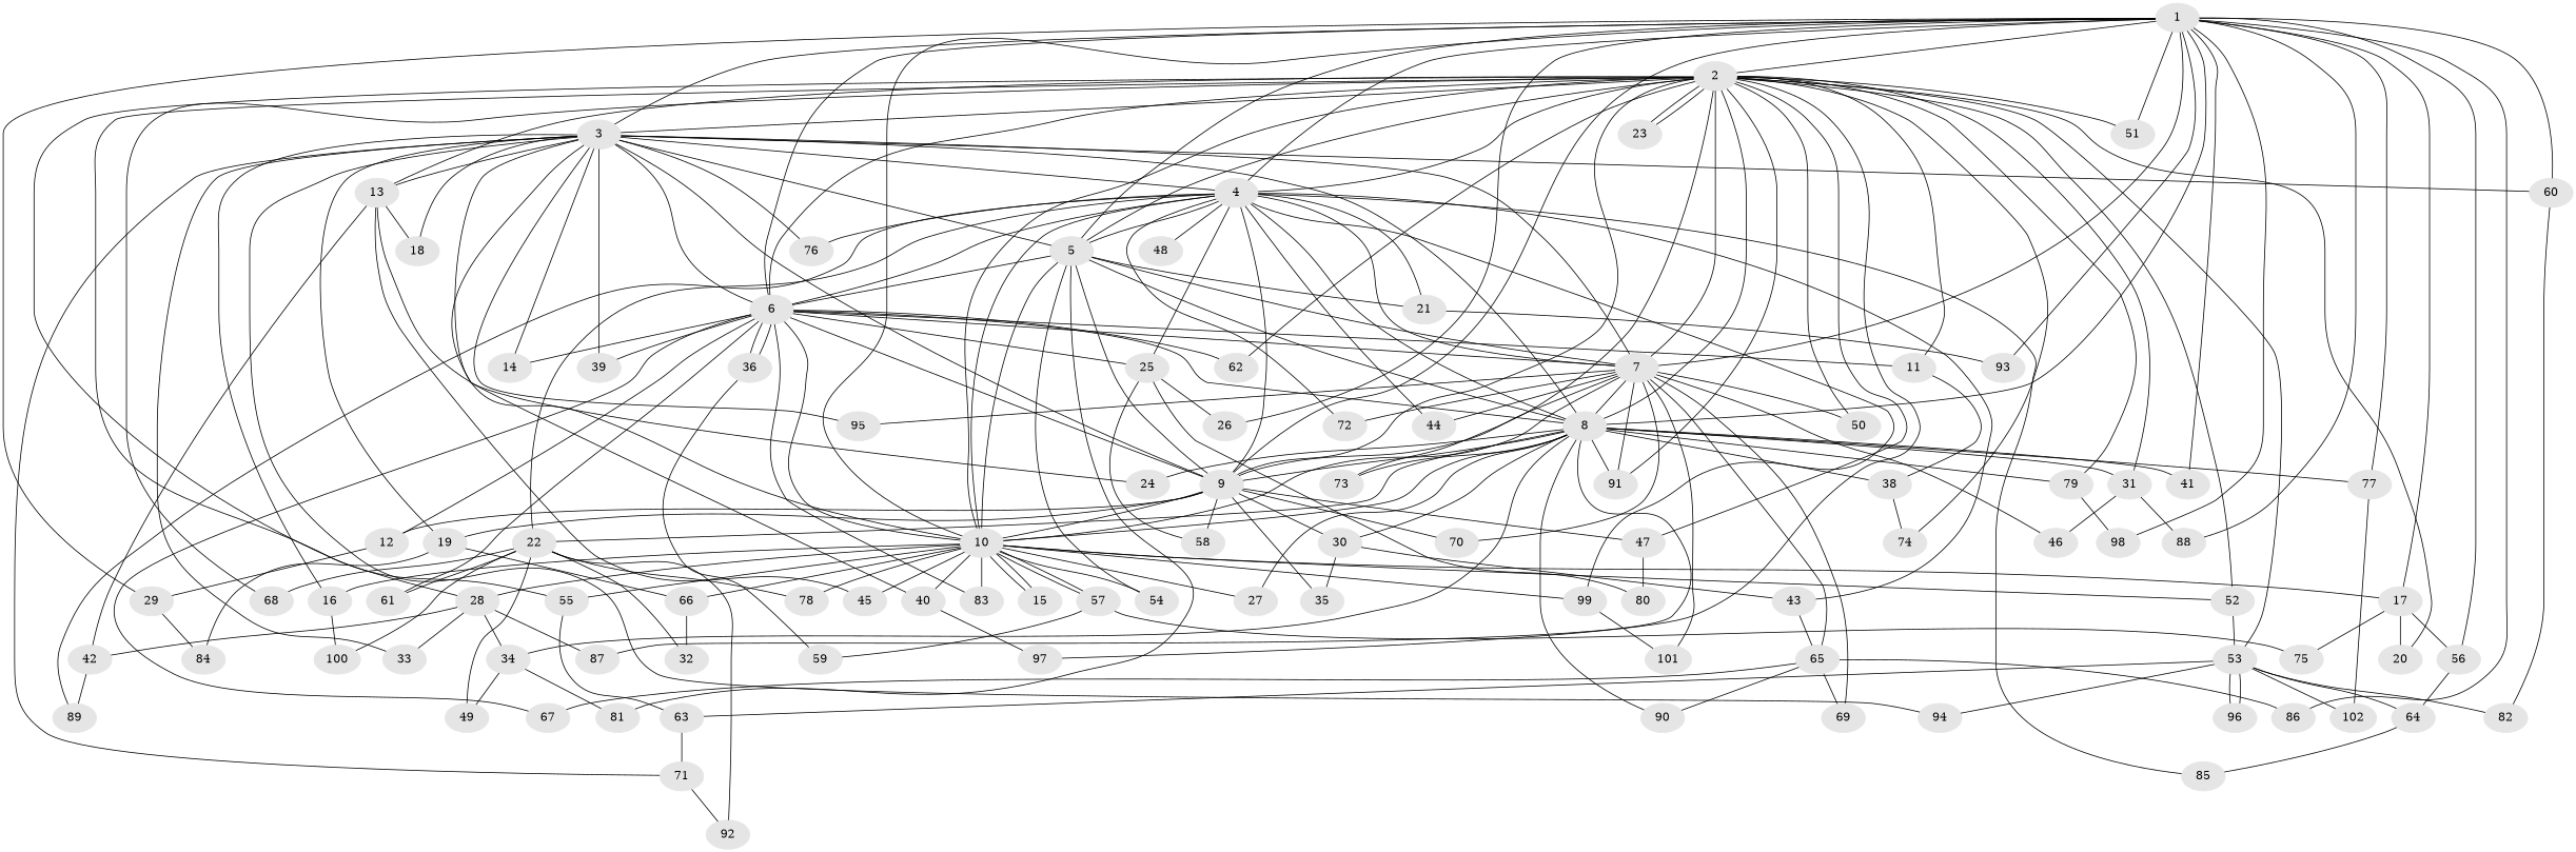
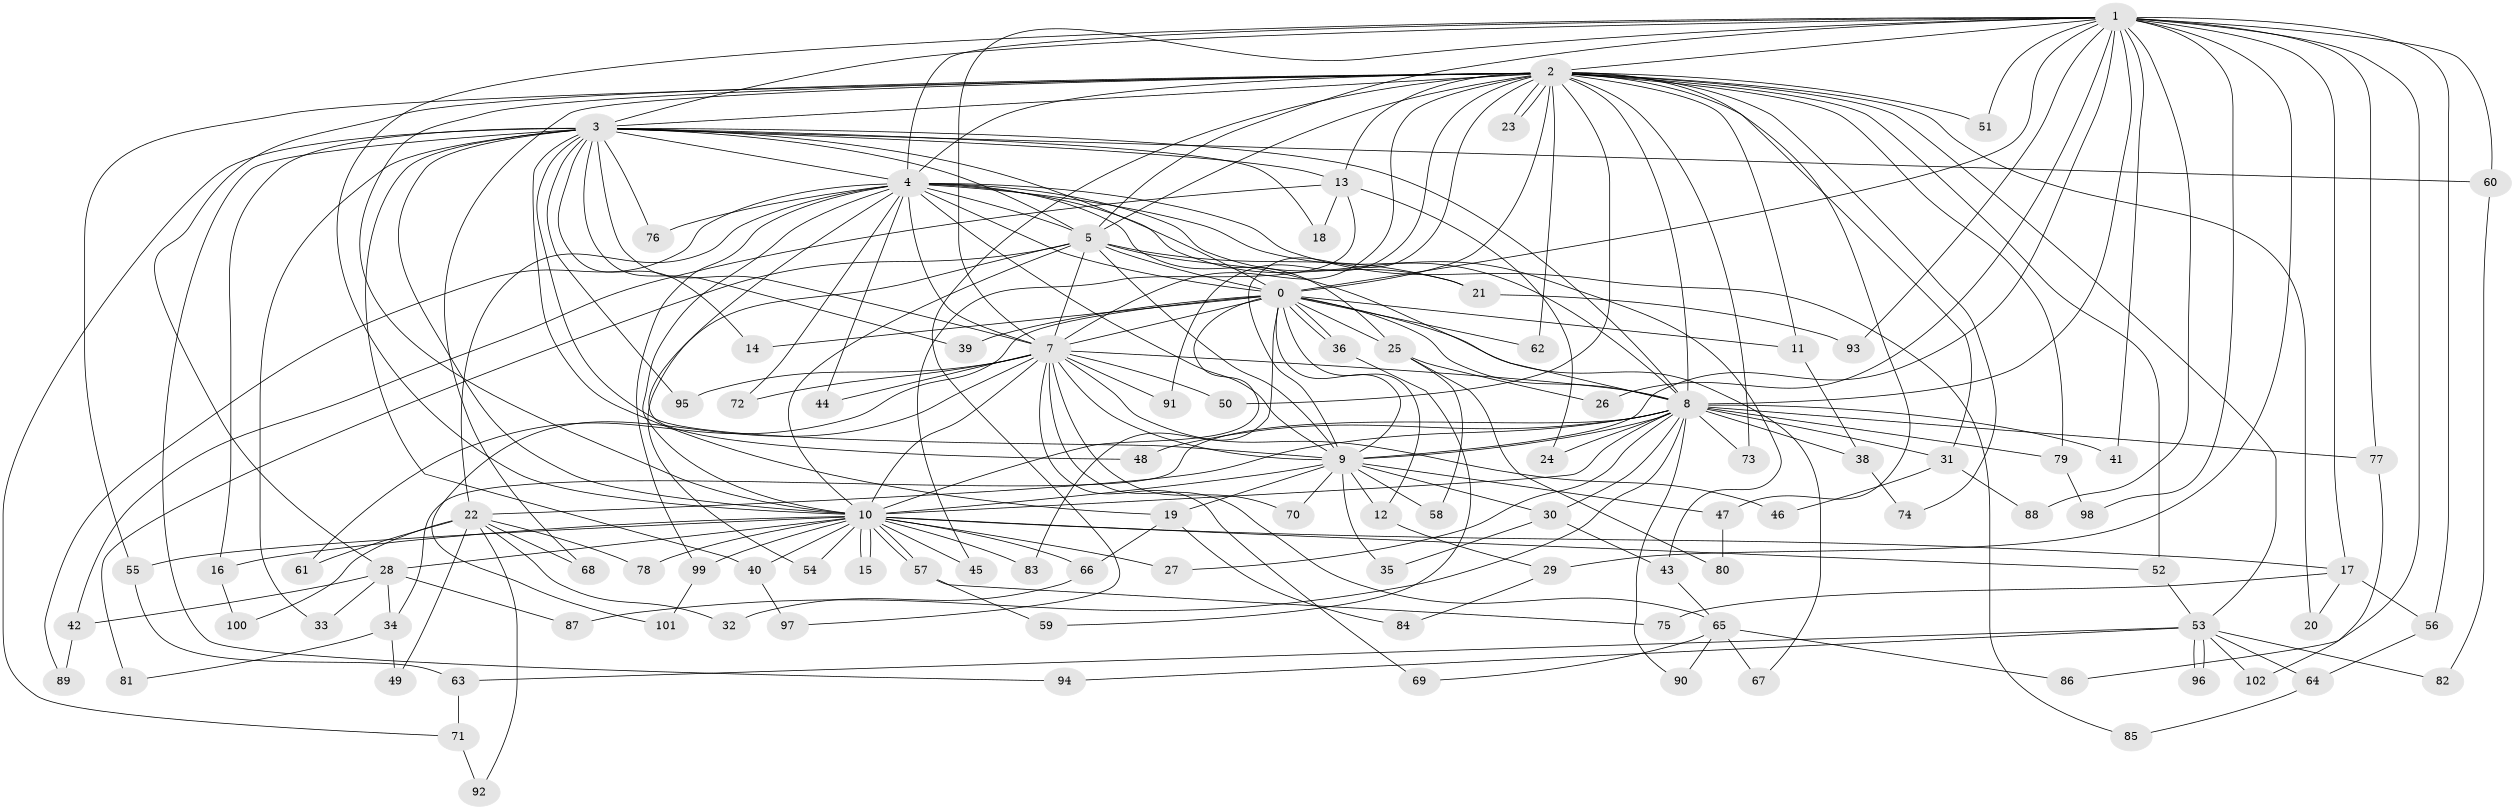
  graph {
    node [color=gray90 style=filled]
    1
    2
    3
    4
    5
-   6
+   6 [label=0]
    7
    8
    9
    10
    17
    26
    29
    41
    51
    56
    60
    77
    86
    88
    93
    98
    11
    13
    20
    23
    28
    31
    47
    50
    52
    53
    55
    62
    68
    73
    74
    79
    91
    97
    14
    16
    18
    19
    33
    39
    40
    71
    76
    94
    95
    21
    22
    25
    43
    44
    48
    72
    85
    89
    99
    54
    81
    12
    36
    61
    67
    83
    46
    65
    69
    70
    101
    24
    27
    30
    34
    38
    87
    90
    35
    58
    15
    45
    57
    66
    78
    75
    84
    64
    82
    102
    42
    80
    63
    96
    100
    92
    32
    49
    59
    1 -- 2
    1 -- 3
    1 -- 4
    1 -- 5
    1 -- 6
    1 -- 7
    1 -- 8
    1 -- 9
    1 -- 10
    1 -- 17
    1 -- 26
    1 -- 29
    1 -- 41
    1 -- 51
    1 -- 56
    1 -- 60
    1 -- 77
    1 -- 86
    1 -- 88
    1 -- 93
    1 -- 98
    2 -- 3
    2 -- 4
    2 -- 5
    2 -- 6
    2 -- 7
    2 -- 8
    2 -- 9
    2 -- 10
    2 -- 51
    2 -- 11
    2 -- 13
    2 -- 20
    2 -- 23
    2 -- 23
    2 -- 28
    2 -- 31
    2 -- 47
    2 -- 50
    2 -- 52
    2 -- 53
    2 -- 55
    2 -- 62
    2 -- 68
    2 -- 73
    2 -- 74
    2 -- 79
    2 -- 91
    2 -- 97
    3 -- 4
    3 -- 5
    3 -- 6
    3 -- 7
    3 -- 8
    3 -- 9
    3 -- 10
    3 -- 60
    3 -- 13
    3 -- 14
    3 -- 16
    3 -- 18
    3 -- 19
    3 -- 33
    3 -- 39
    3 -- 40
    3 -- 71
    3 -- 76
    3 -- 94
    3 -- 95
    4 -- 5
    4 -- 6
    4 -- 7
    4 -- 8
    4 -- 9
    4 -- 10
    4 -- 76
    4 -- 21
    4 -- 22
    4 -- 25
    4 -- 43
    4 -- 44
    4 -- 48
    4 -- 72
    4 -- 85
    4 -- 89
    4 -- 99
    5 -- 6
    5 -- 7
    5 -- 8
    5 -- 9
    5 -- 10
    5 -- 21
    5 -- 54
    5 -- 81
    6 -- 7
    6 -- 8
    6 -- 9
    6 -- 10
    6 -- 11
    6 -- 62
    6 -- 14
    6 -- 39
    6 -- 25
    6 -- 12
    6 -- 36
    6 -- 36
    6 -- 61
    6 -- 67
    6 -- 83
    7 -- 8
    7 -- 9
    7 -- 10
    7 -- 50
    7 -- 91
    7 -- 95
    7 -- 44
    7 -- 72
    7 -- 46
    7 -- 65
    7 -- 69
    7 -- 70
    7 -- 101
    8 -- 9
    8 -- 10
    8 -- 41
    8 -- 77
    8 -- 31
    8 -- 73
    8 -- 79
    8 -- 22
-   8 -- 91
+   8 -- 48
    8 -- 24
    8 -- 27
    8 -- 30
    8 -- 34
    8 -- 38
    8 -- 87
    8 -- 90
    9 -- 10
    9 -- 47
    9 -- 19
    9 -- 12
    9 -- 70
    9 -- 30
    9 -- 35
    9 -- 58
    10 -- 17
    10 -- 28
    10 -- 52
    10 -- 55
    10 -- 16
    10 -- 40
    10 -- 99
    10 -- 54
    10 -- 83
    10 -- 27
    10 -- 15
    10 -- 15
    10 -- 45
    10 -- 57
    10 -- 57
    10 -- 66
    10 -- 78
    17 -- 56
    17 -- 20
    17 -- 75
    29 -- 84
    56 -- 64
    60 -- 82
    77 -- 102
    11 -- 38
    13 -- 18
    13 -- 24
    13 -- 45
    13 -- 42
    28 -- 33
    28 -- 34
    28 -- 87
    28 -- 42
    31 -- 88
    31 -- 46
    47 -- 80
    52 -- 53
    53 -- 94
    53 -- 64
    53 -- 82
    53 -- 102
    53 -- 63
    53 -- 96
    53 -- 96
    55 -- 63
    79 -- 98
    16 -- 100
    19 -- 66
    19 -- 84
    40 -- 97
    71 -- 92
    21 -- 93
    22 -- 68
    22 -- 61
    22 -- 78
    22 -- 100
    22 -- 92
    22 -- 32
    22 -- 49
    25 -- 26
    25 -- 58
    25 -- 80
    43 -- 65
    99 -- 101
    12 -- 29
    36 -- 59
    65 -- 86
    65 -- 67
    65 -- 69
    65 -- 90
    30 -- 43
    30 -- 35
    34 -- 81
    34 -- 49
    38 -- 74
    57 -- 75
    57 -- 59
    66 -- 32
    64 -- 85
    42 -- 89
    63 -- 71
  }
